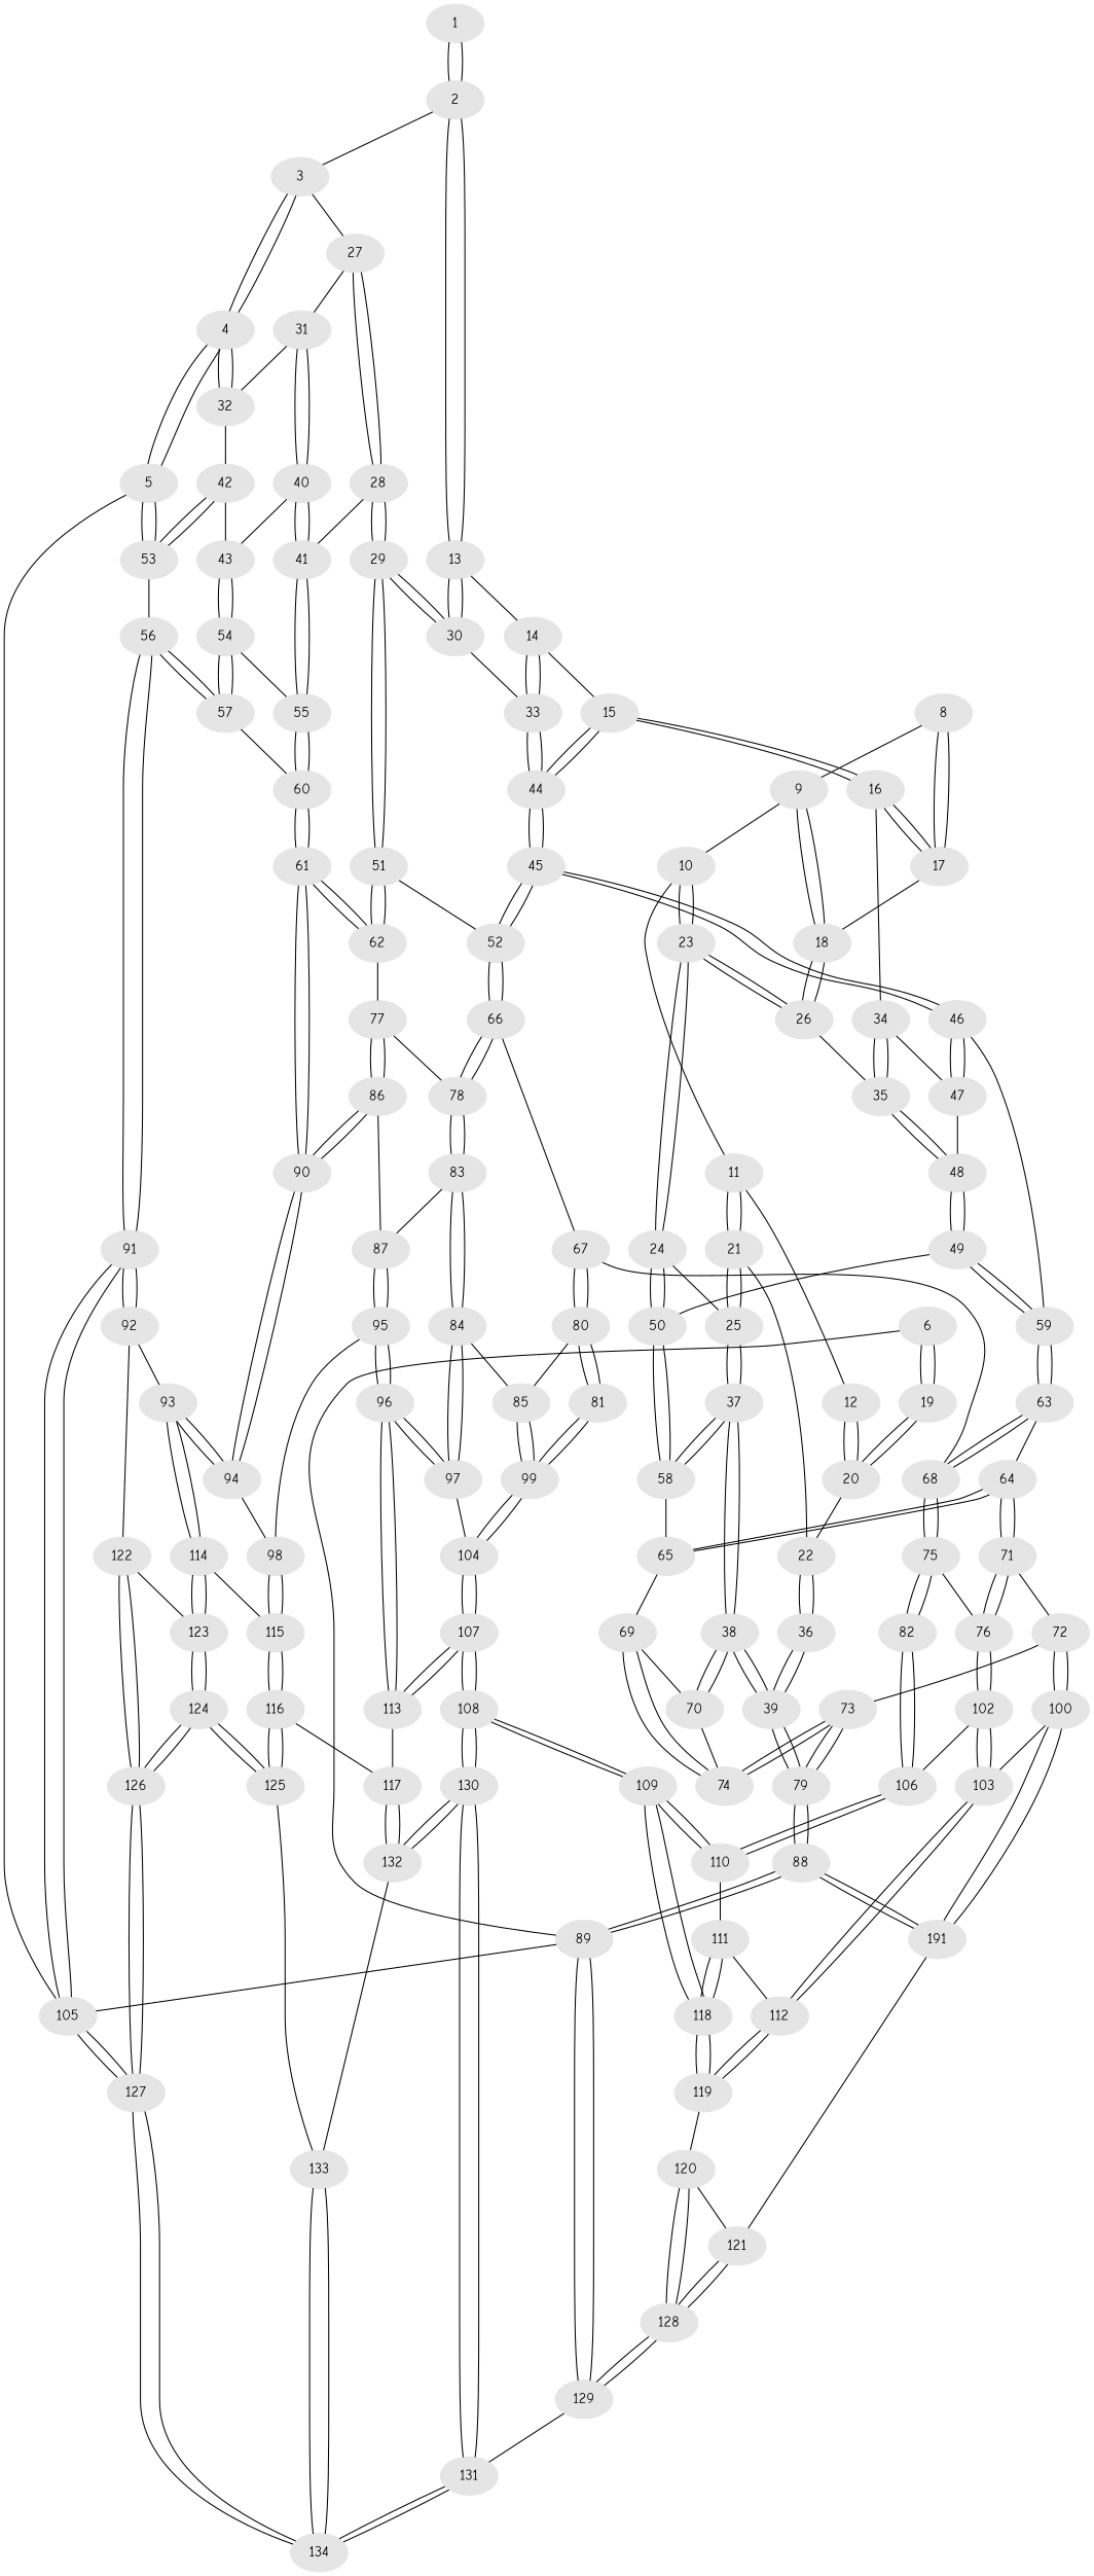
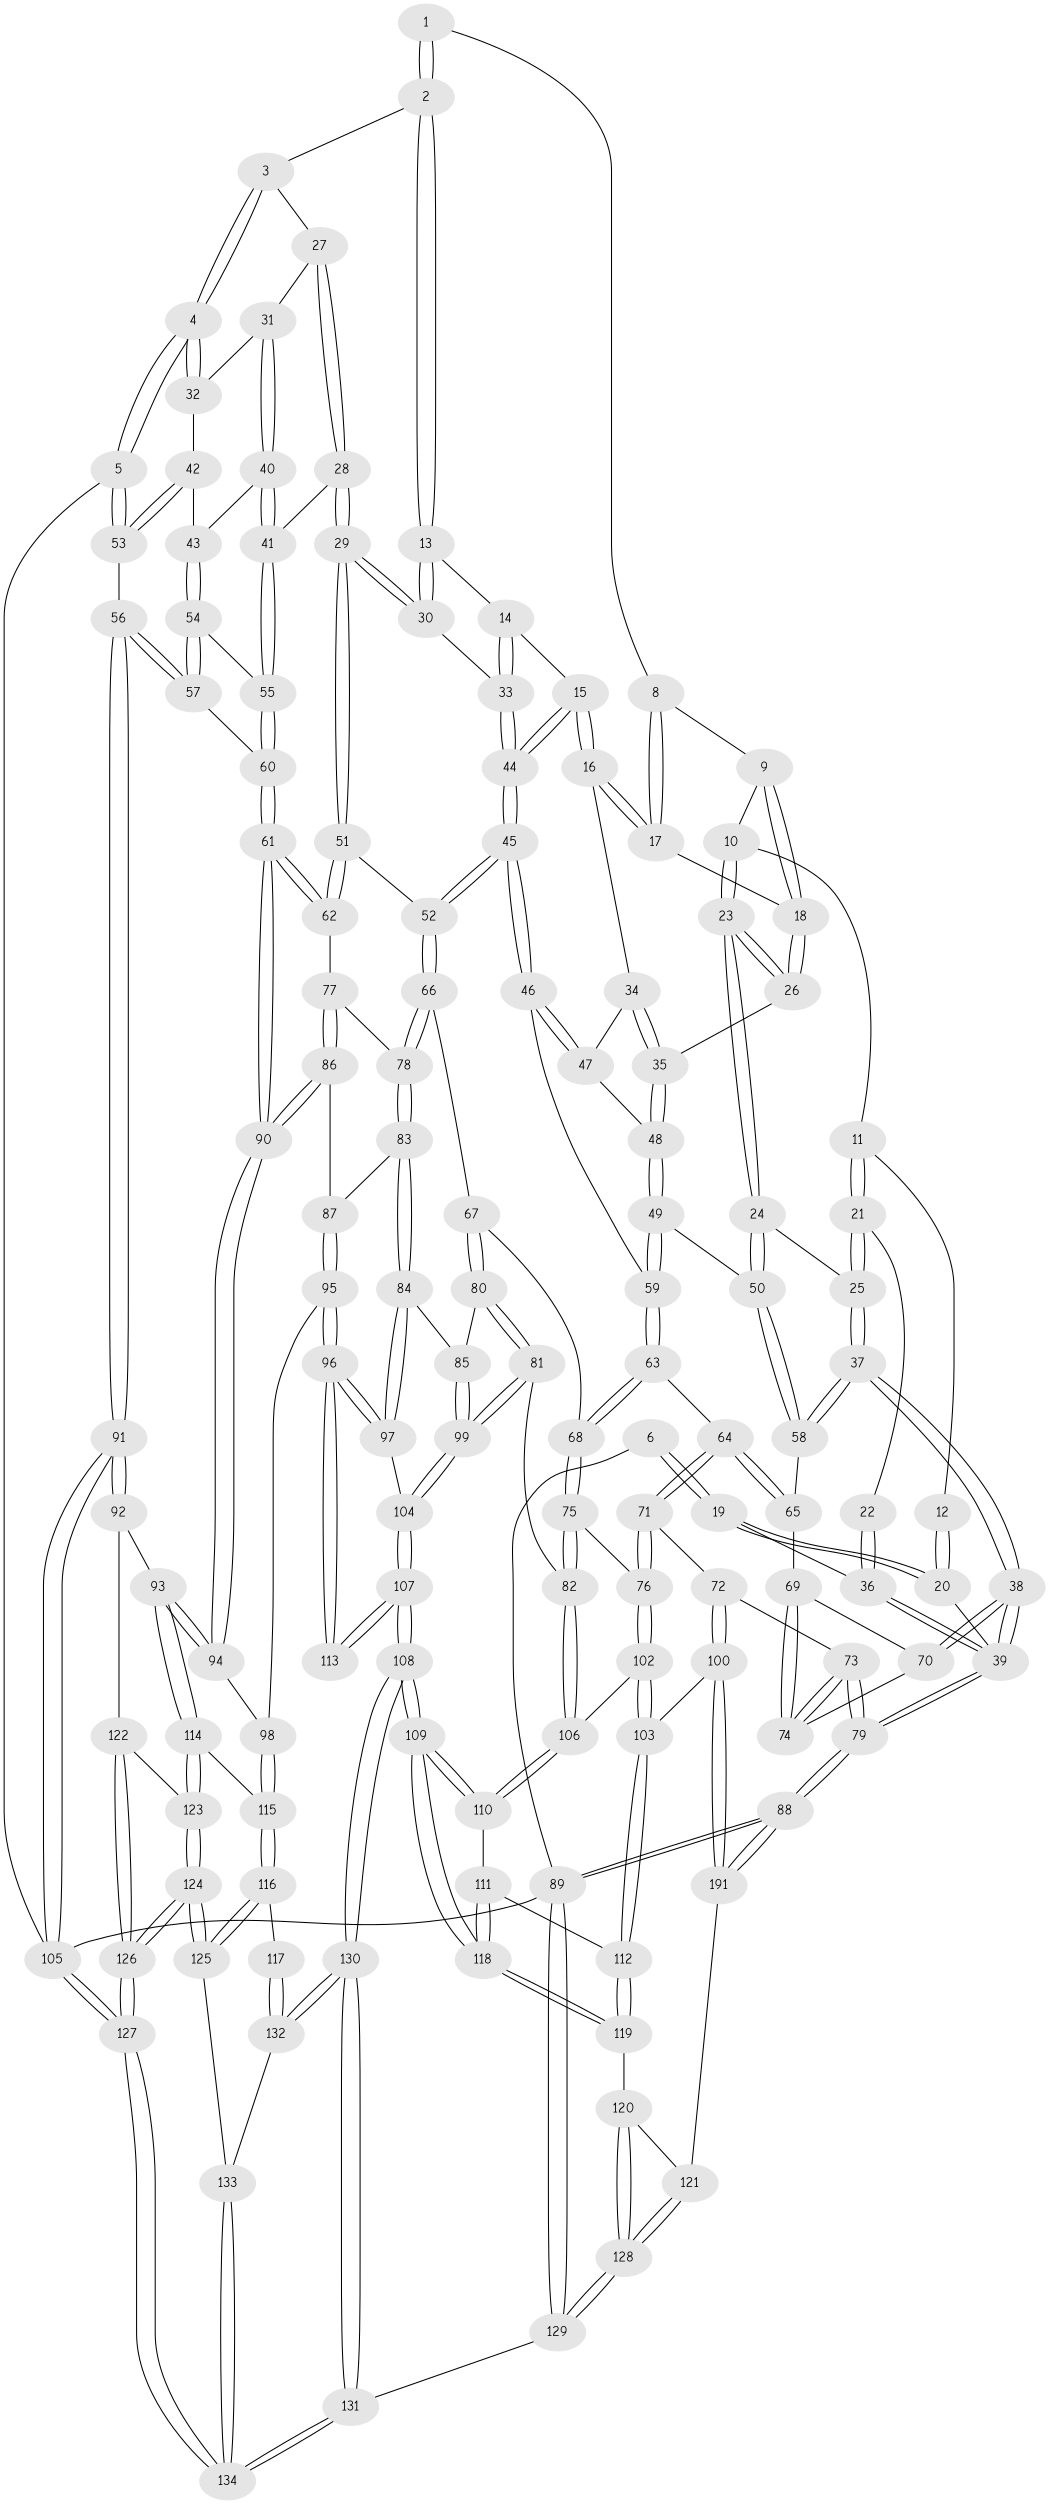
  graph {
    fontname="Comic Neue"
    node [color=gray90 fontname="Comic Neue" style=filled]
    edge [fontname="Comic Neue"]
    1
    2
    8
    3
    13
    9
    17
    4
    27
    14
    30
    5
    32
    28
    31
    53
    105
    42
    6
    19
    89
    56
    127
    20
    36
    129
    12
    10
    18
    11
    23
    26
    21
    24
    22
    25
    15
    33
    16
    44
    34
    45
    35
    47
    39
    37
    50
    58
    38
    48
    29
    41
    40
    51
    55
    52
    62
    43
    49
    79
    70
    65
    74
    88
    54
    60
    57
    46
    59
    66
    63
    77
    67
    78
    91
    61
    92
    69
    64
    68
    90
    94
    86
    71
    75
    72
    76
    80
    83
    81
    85
    82
    73
    100
    102
    n96 [label=191]
    103
    106
    87
    84
    99
    104
    110
    97
    95
    98
    96
    121
    131
    93
    122
    114
    123
    126
    115
    113
    117
    107
    116
    112
    128
    119
    108
    134
    111
    109
    130
    118
    132
    120
    124
    125
    133
    1 -- 2
    1 -- 2
+   1 -- 8
    2 -- 3
    2 -- 13
    2 -- 13
    8 -- 9
    8 -- 17
    8 -- 17
    3 -- 4
    3 -- 4
    3 -- 27
    13 -- 14
    13 -- 30
    13 -- 30
    9 -- 10
    9 -- 18
    9 -- 18
    17 -- 18
    4 -- 5
    4 -- 5
    4 -- 32
    4 -- 32
    27 -- 28
    27 -- 28
    27 -- 31
    14 -- 15
    14 -- 33
    14 -- 33
    30 -- 33
    5 -- 53
    5 -- 53
    5 -- 105
    32 -- 42
    28 -- 29
    28 -- 29
    28 -- 41
    31 -- 32
    31 -- 40
    31 -- 40
    53 -- 56
    105 -- 127
    105 -- 127
    42 -- 53
    42 -- 53
    42 -- 43
    6 -- 19
    6 -- 19
    6 -- 89
    19 -- 20
    19 -- 20
+   19 -- 36
    89 -- 105
    89 -- 129
    89 -- 129
    56 -- 57
    56 -- 57
    56 -- 91
    56 -- 91
    127 -- 134
    127 -- 134
-   20 -- 22
+   20 -- 39
    36 -- 39
    36 -- 39
    129 -- 131
    12 -- 20
    12 -- 20
    10 -- 11
    10 -- 23
    10 -- 23
    18 -- 26
    18 -- 26
    11 -- 12
    11 -- 21
    11 -- 21
    23 -- 26
    23 -- 26
    23 -- 24
    23 -- 24
    26 -- 35
    21 -- 22
    21 -- 25
    21 -- 25
    24 -- 25
    24 -- 50
    24 -- 50
    22 -- 36
    22 -- 36
    25 -- 37
    25 -- 37
    15 -- 16
    15 -- 16
    15 -- 44
    15 -- 44
    33 -- 44
    33 -- 44
    16 -- 17
    16 -- 17
    16 -- 34
    44 -- 45
    44 -- 45
    34 -- 35
    34 -- 35
    34 -- 47
    45 -- 52
    45 -- 52
    45 -- 46
    45 -- 46
    35 -- 48
    35 -- 48
    47 -- 48
    39 -- 79
    39 -- 79
    37 -- 58
    37 -- 58
    37 -- 38
    37 -- 38
    50 -- 58
    50 -- 58
    58 -- 65
    38 -- 39
    38 -- 39
    38 -- 70
    38 -- 70
    48 -- 49
    48 -- 49
    29 -- 30
    29 -- 30
    29 -- 51
    29 -- 51
    41 -- 55
    41 -- 55
    40 -- 41
    40 -- 41
    40 -- 43
    51 -- 52
    51 -- 62
    51 -- 62
    55 -- 60
    55 -- 60
    52 -- 66
    52 -- 66
    62 -- 77
    43 -- 54
    43 -- 54
    49 -- 50
    49 -- 59
    49 -- 59
    79 -- 88
    79 -- 88
    70 -- 74
    65 -- 69
    88 -- 89
    88 -- 89
    88 -- n96
    88 -- n96
    54 -- 55
    54 -- 57
    54 -- 57
    60 -- 61
    60 -- 61
    57 -- 60
    46 -- 47
    46 -- 47
    46 -- 59
    59 -- 63
    59 -- 63
    66 -- 67
    66 -- 78
    66 -- 78
    63 -- 64
    63 -- 68
    63 -- 68
    77 -- 78
    77 -- 86
    77 -- 86
    67 -- 68
    67 -- 80
    67 -- 80
    78 -- 83
    78 -- 83
    91 -- 105
    91 -- 105
    91 -- 92
    91 -- 92
    61 -- 62
    61 -- 62
    61 -- 90
    61 -- 90
    92 -- 93
    92 -- 122
    69 -- 70
    69 -- 74
    69 -- 74
    64 -- 65
    64 -- 65
    64 -- 71
    64 -- 71
    68 -- 75
    68 -- 75
    90 -- 94
    90 -- 94
    94 -- 98
    86 -- 90
    86 -- 90
    86 -- 87
    71 -- 72
    71 -- 76
    71 -- 76
    75 -- 76
    75 -- 82
    75 -- 82
    72 -- 73
    72 -- 100
    72 -- 100
    76 -- 102
    76 -- 102
    80 -- 81
    80 -- 81
    80 -- 85
    83 -- 87
    83 -- 84
    83 -- 84
+   81 -- 82
    81 -- 99
    81 -- 99
    85 -- 99
    85 -- 99
    82 -- 106
    82 -- 106
    73 -- 79
    73 -- 79
    73 -- 74
    73 -- 74
    100 -- n96
    100 -- n96
    100 -- 103
    102 -- 103
    102 -- 103
    102 -- 106
    n96 -- 121
    103 -- 112
    103 -- 112
    106 -- 110
    106 -- 110
    87 -- 95
    87 -- 95
    84 -- 85
    84 -- 97
    84 -- 97
    99 -- 104
    99 -- 104
    104 -- 107
    104 -- 107
    110 -- 111
    97 -- 104
    95 -- 98
    95 -- 96
    95 -- 96
    98 -- 115
    98 -- 115
    96 -- 97
    96 -- 97
    96 -- 113
    96 -- 113
    121 -- 128
    121 -- 128
    131 -- 134
    131 -- 134
    93 -- 94
    93 -- 94
    93 -- 114
    93 -- 114
    122 -- 123
    122 -- 126
    122 -- 126
    114 -- 123
    114 -- 123
    114 -- 115
    123 -- 124
    123 -- 124
    126 -- 127
    126 -- 127
    115 -- 116
    115 -- 116
-   113 -- 117
    117 -- 132
    117 -- 132
    107 -- 113
    107 -- 113
    107 -- 108
    107 -- 108
    116 -- 117
    116 -- 125
    116 -- 125
    112 -- 119
    112 -- 119
    128 -- 129
    128 -- 129
    119 -- 120
    108 -- 109
    108 -- 109
    108 -- 130
    108 -- 130
    111 -- 112
    111 -- 118
    111 -- 118
    109 -- 110
    109 -- 110
    109 -- 118
    109 -- 118
    130 -- 131
    130 -- 131
    130 -- 132
    130 -- 132
    118 -- 119
    118 -- 119
    132 -- 133
    120 -- 121
    120 -- 128
    120 -- 128
    124 -- 126
    124 -- 126
    124 -- 125
    124 -- 125
    125 -- 133
    133 -- 134
    133 -- 134
  }
